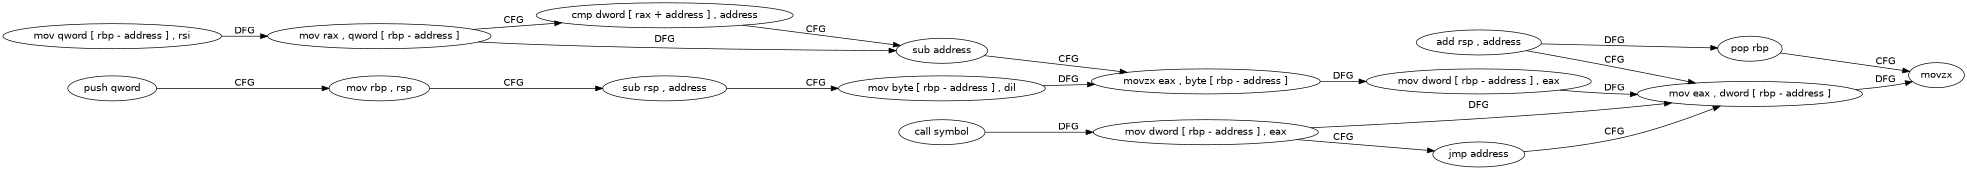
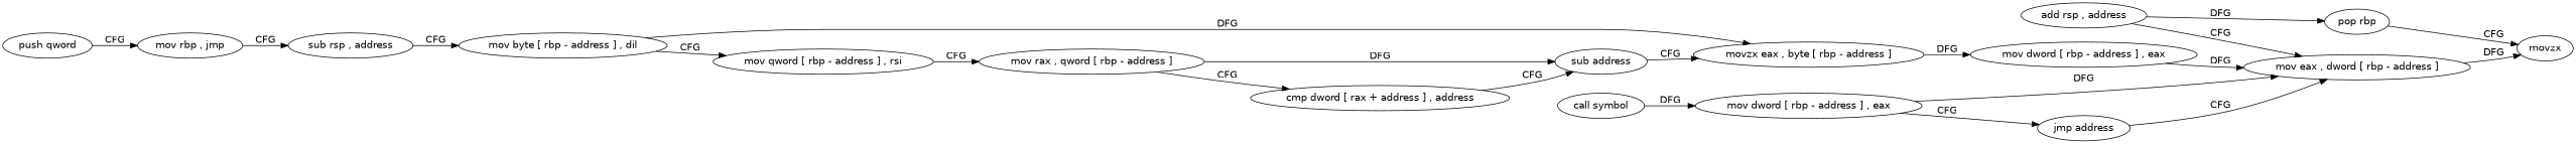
  digraph {
    fontname="DejaVu Sans"
    rankdir=LR
    node [fontname="DejaVu Sans"]
    edge [fontname="DejaVu Sans"]
    n1 [label="push qword"]
-   n2 [label="mov rbp , rsp"]
+   n2 [label="mov rbp , jmp"]
    n3 [label="sub rsp , address"]
    n4 [label="mov byte [ rbp - address ] , dil"]
    n5 [label="mov qword [ rbp - address ] , rsi"]
    n6 [label="movzx eax , byte [ rbp - address ]"]
    n7 [label="mov rax , qword [ rbp - address ]"]
    n8 [label="mov dword [ rbp - address ] , eax"]
    n9 [label="cmp dword [ rax + address ] , address"]
    n10 [label="sub address"]
    n11 [label="mov eax , dword [ rbp - address ]"]
    n12 [label="call symbol"]
    n13 [label="mov dword [ rbp - address ] , eax"]
    n14 [label=movzx]
    n15 [label="add rsp , address"]
    n16 [label="pop rbp"]
    n17 [label="jmp address"]
    n1 -> n2 [label=CFG]
    n2 -> n3 [label=CFG]
    n3 -> n4 [label=CFG]
+   n4 -> n5 [label=CFG]
    n4 -> n6 [label=DFG]
-   n5 -> n7 [label=DFG]
+   n5 -> n7 [label=CFG]
    n6 -> n8 [label=DFG]
    n7 -> n9 [label=CFG]
    n7 -> n10 [label=DFG]
    n8 -> n11 [label=DFG]
    n9 -> n10 [label=CFG]
    n10 -> n6 [label=CFG]
    n11 -> n14 [label=DFG]
    n12 -> n13 [label=DFG]
    n13 -> n11 [label=DFG]
    n13 -> n17 [label=CFG]
    n15 -> n11 [label=CFG]
    n15 -> n16 [label=DFG]
    n16 -> n14 [label=CFG]
    n17 -> n11 [label=CFG]
  }
